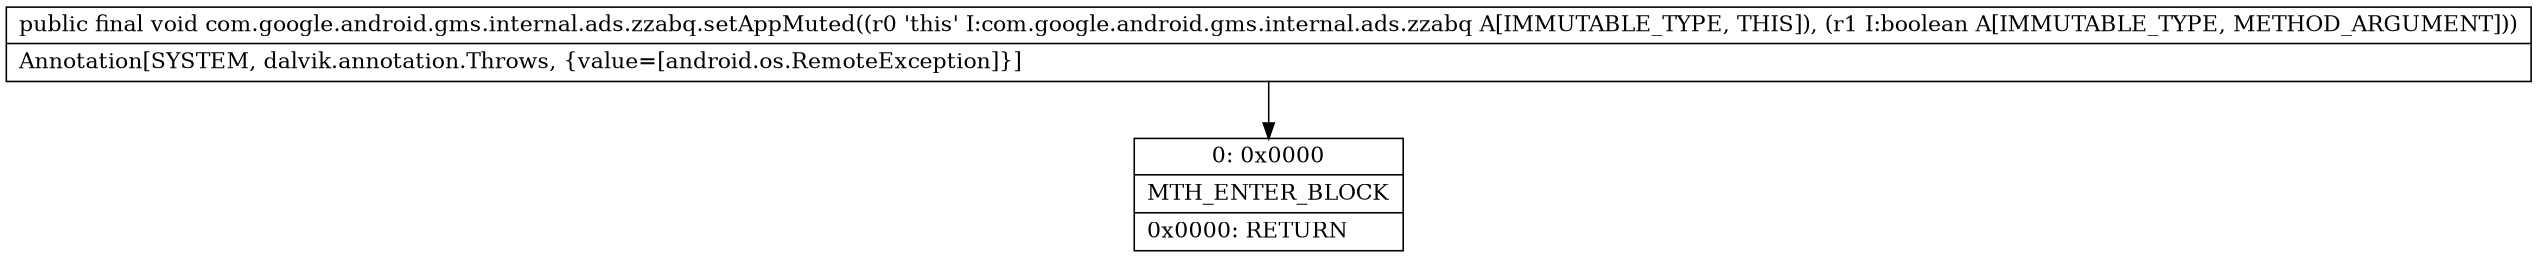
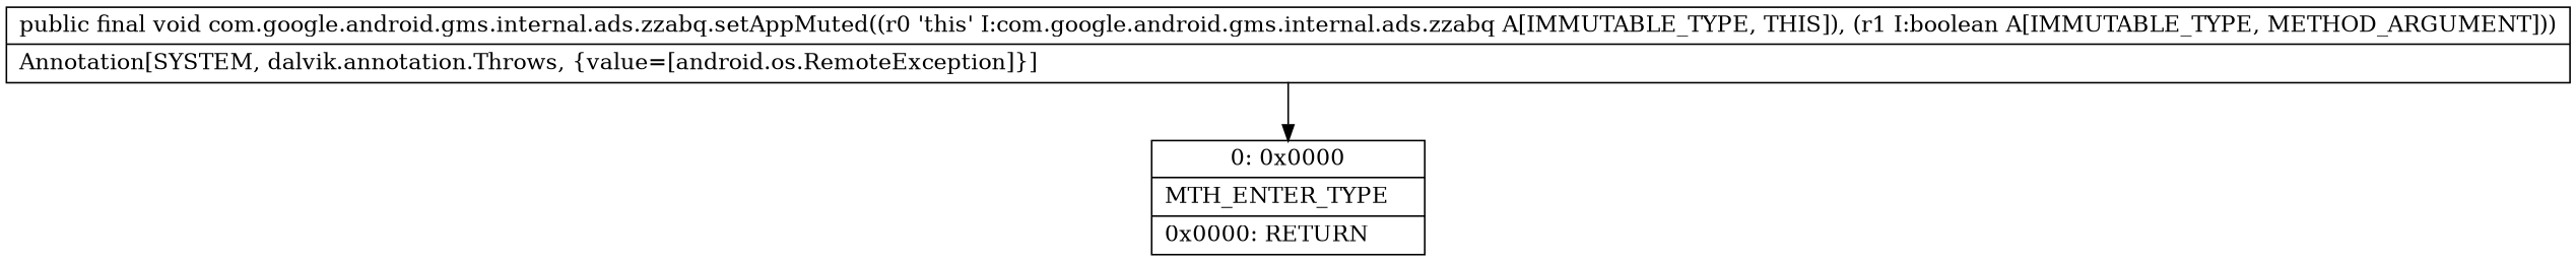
  digraph {
    node [shape=record]
-   n1 [label="{0\:\ 0x0000|MTH_ENTER_BLOCK\l|0x0000: RETURN   \l}"]
+   n1 [label="{0\:\ 0x0000|MTH_ENTER_TYPE\l|0x0000: RETURN   \l}"]
    n2 [label="{public final void com.google.android.gms.internal.ads.zzabq.setAppMuted((r0 'this' I:com.google.android.gms.internal.ads.zzabq A[IMMUTABLE_TYPE, THIS]), (r1 I:boolean A[IMMUTABLE_TYPE, METHOD_ARGUMENT]))  | Annotation[SYSTEM, dalvik.annotation.Throws, \{value=[android.os.RemoteException]\}]\l}"]
    n2 -> n1
  }
